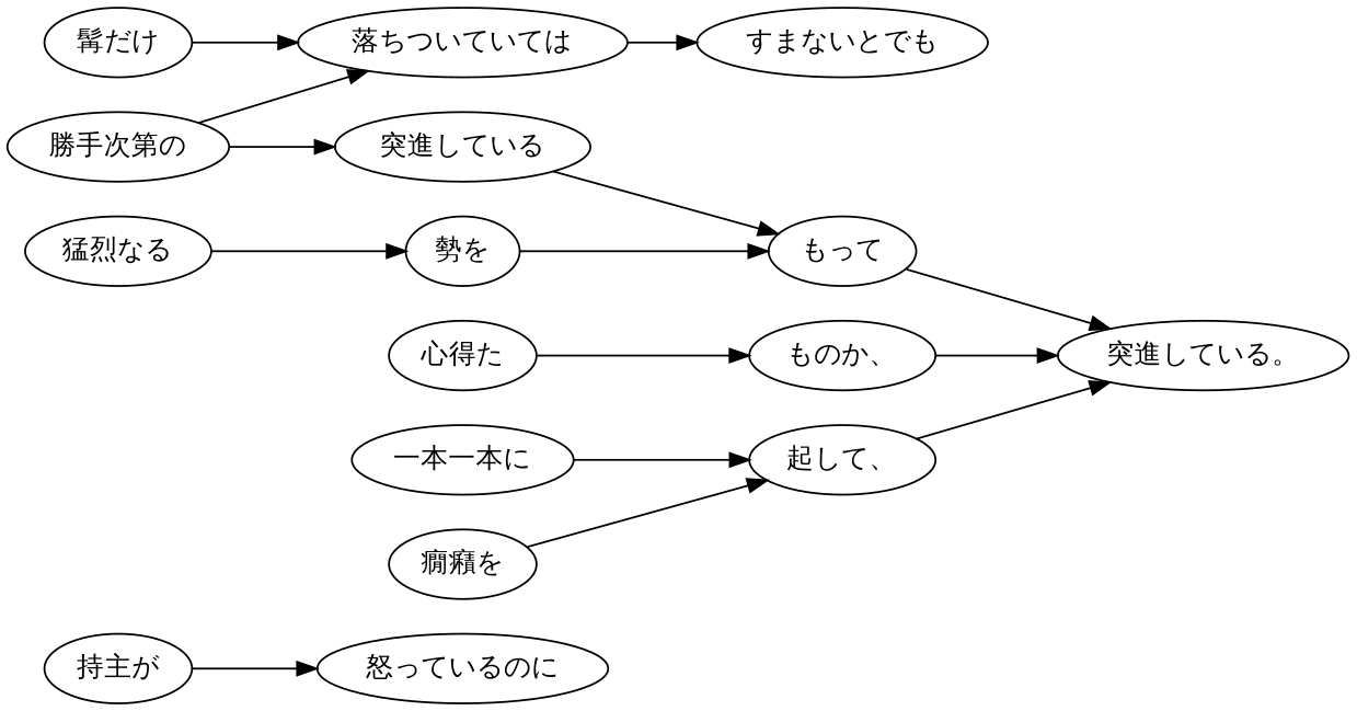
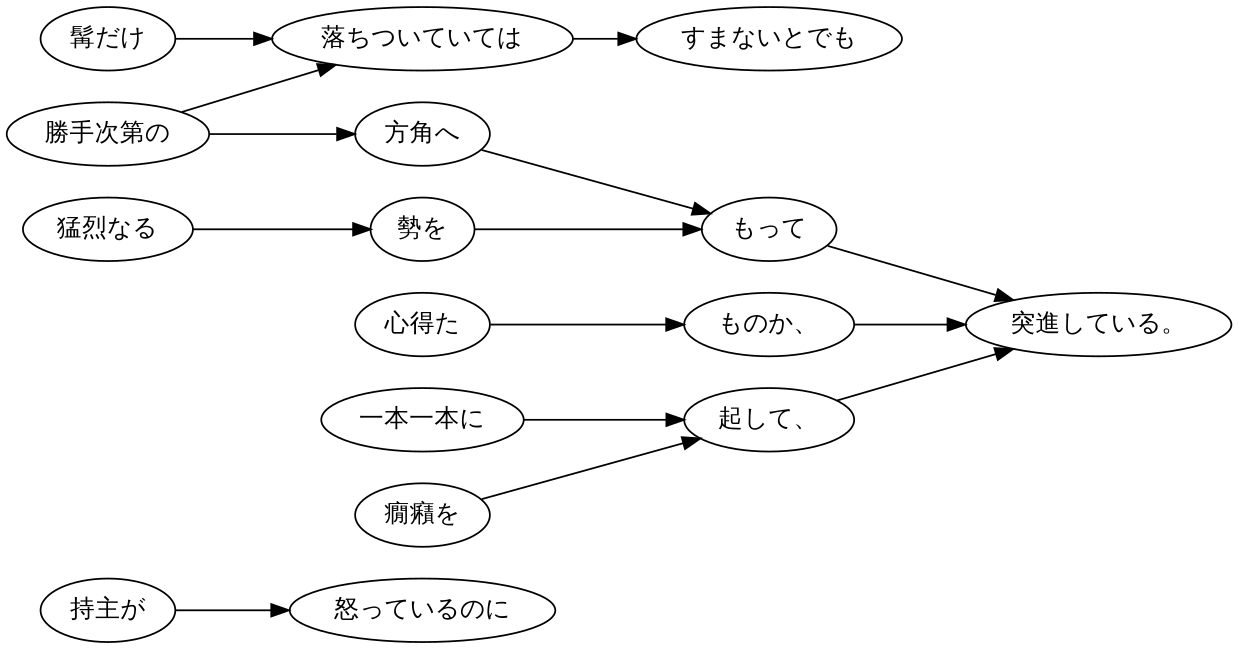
  digraph {
    rankdir=LR
    n1 [label="持主が"]
    n2 [label="怒っているのに"]
    n3 [label="落ちついていては"]
    n4 [label="すまないとでも"]
    n5 [label="髯だけ"]
    n6 [label="心得た"]
    n7 [label="ものか、"]
    n8 [label="突進している。"]
    n9 [label="一本一本に"]
    n10 [label="起して、"]
    n11 [label="癇癪を"]
    n12 [label="勝手次第の"]
-   n13 [label="突進している"]
+   n13 [label="方角へ"]
    n14 [label="もって"]
    n15 [label="猛烈なる"]
    n16 [label="勢を"]
    n1 -> n2
    n3 -> n4
    n5 -> n3
    n6 -> n7
    n7 -> n8
    n9 -> n10
    n10 -> n8
    n11 -> n10
    n12 -> n3
    n12 -> n13
    n13 -> n14
    n14 -> n8
    n15 -> n16
    n16 -> n14
  }
